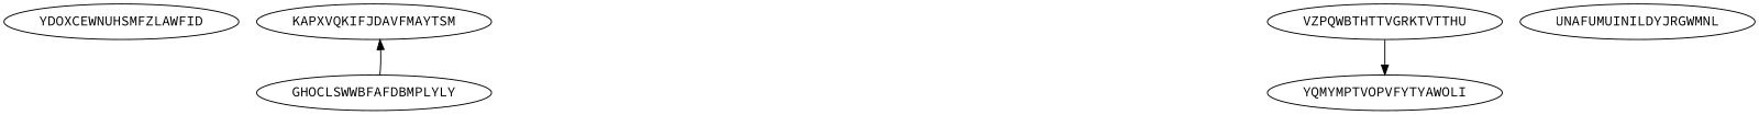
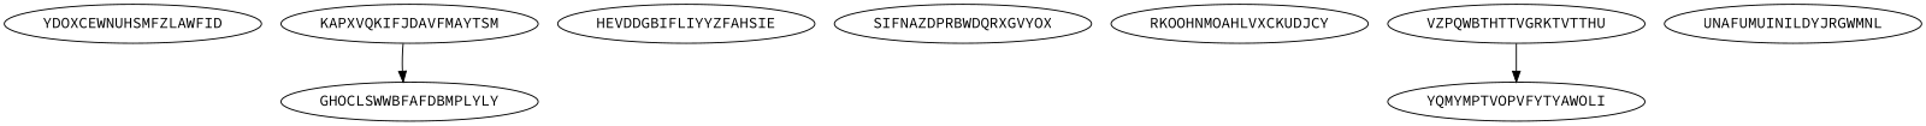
  digraph {
    fontname="Source Code Pro"
    node [Processor=4 Start=0 Weight=18 fontname="Source Code Pro"]
    edge [fontname="Source Code Pro"]
    YDOXCEWNUHSMFZLAWFID [Processor=1]
    KAPXVQKIFJDAVFMAYTSM [Processor=2 Weight=13]
    GHOCLSWWBFAFDBMPLYLY [Processor=2 Start=13 Weight=16]
+   HEVDDGBIFLIYYZFAHSIE [Processor=1 Start=18 Weight=14]
+   SIFNAZDPRBWDQRXGVYOX [Weight=10]
+   RKOOHNMOAHLVXCKUDJCY [Start=10 Weight=13]
    YQMYMPTVOPVFYTYAWOLI [Processor=5 Weight=12]
    VZPQWBTHTTVGRKTVTTHU [Processor=5 Start=12]
    UNAFUMUINILDYJRGWMNL [Start=23 Weight=11]
-   GHOCLSWWBFAFDBMPLYLY -> KAPXVQKIFJDAVFMAYTSM [Weight=13]
+   KAPXVQKIFJDAVFMAYTSM -> GHOCLSWWBFAFDBMPLYLY [Weight=13]
    VZPQWBTHTTVGRKTVTTHU -> YQMYMPTVOPVFYTYAWOLI [Weight=20]
  }
